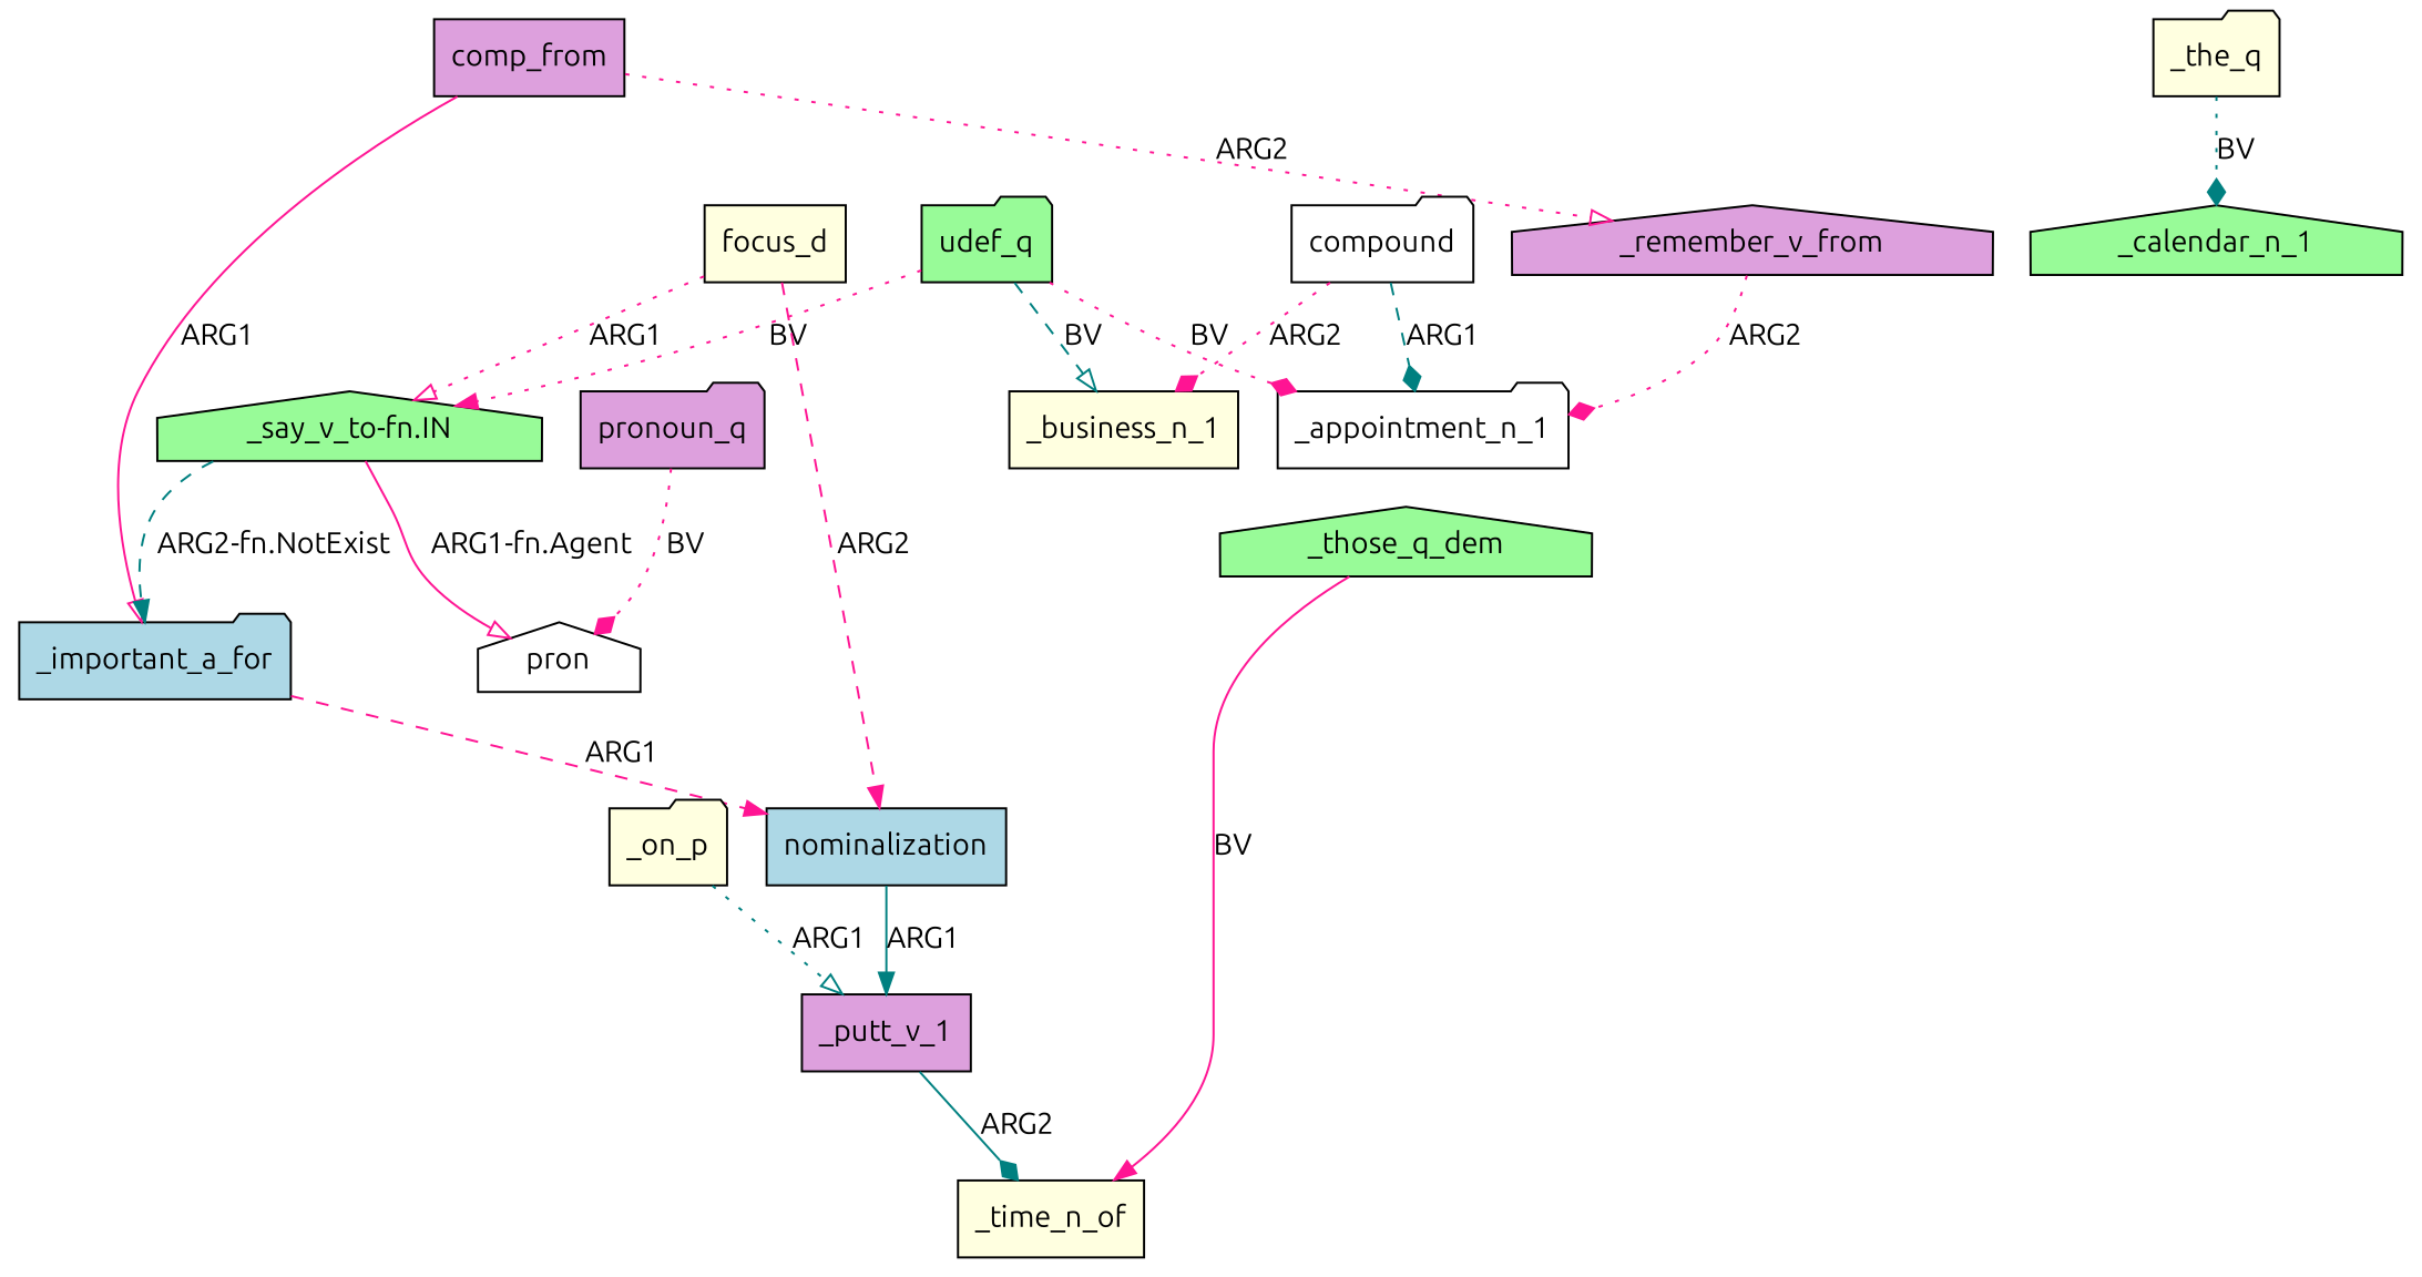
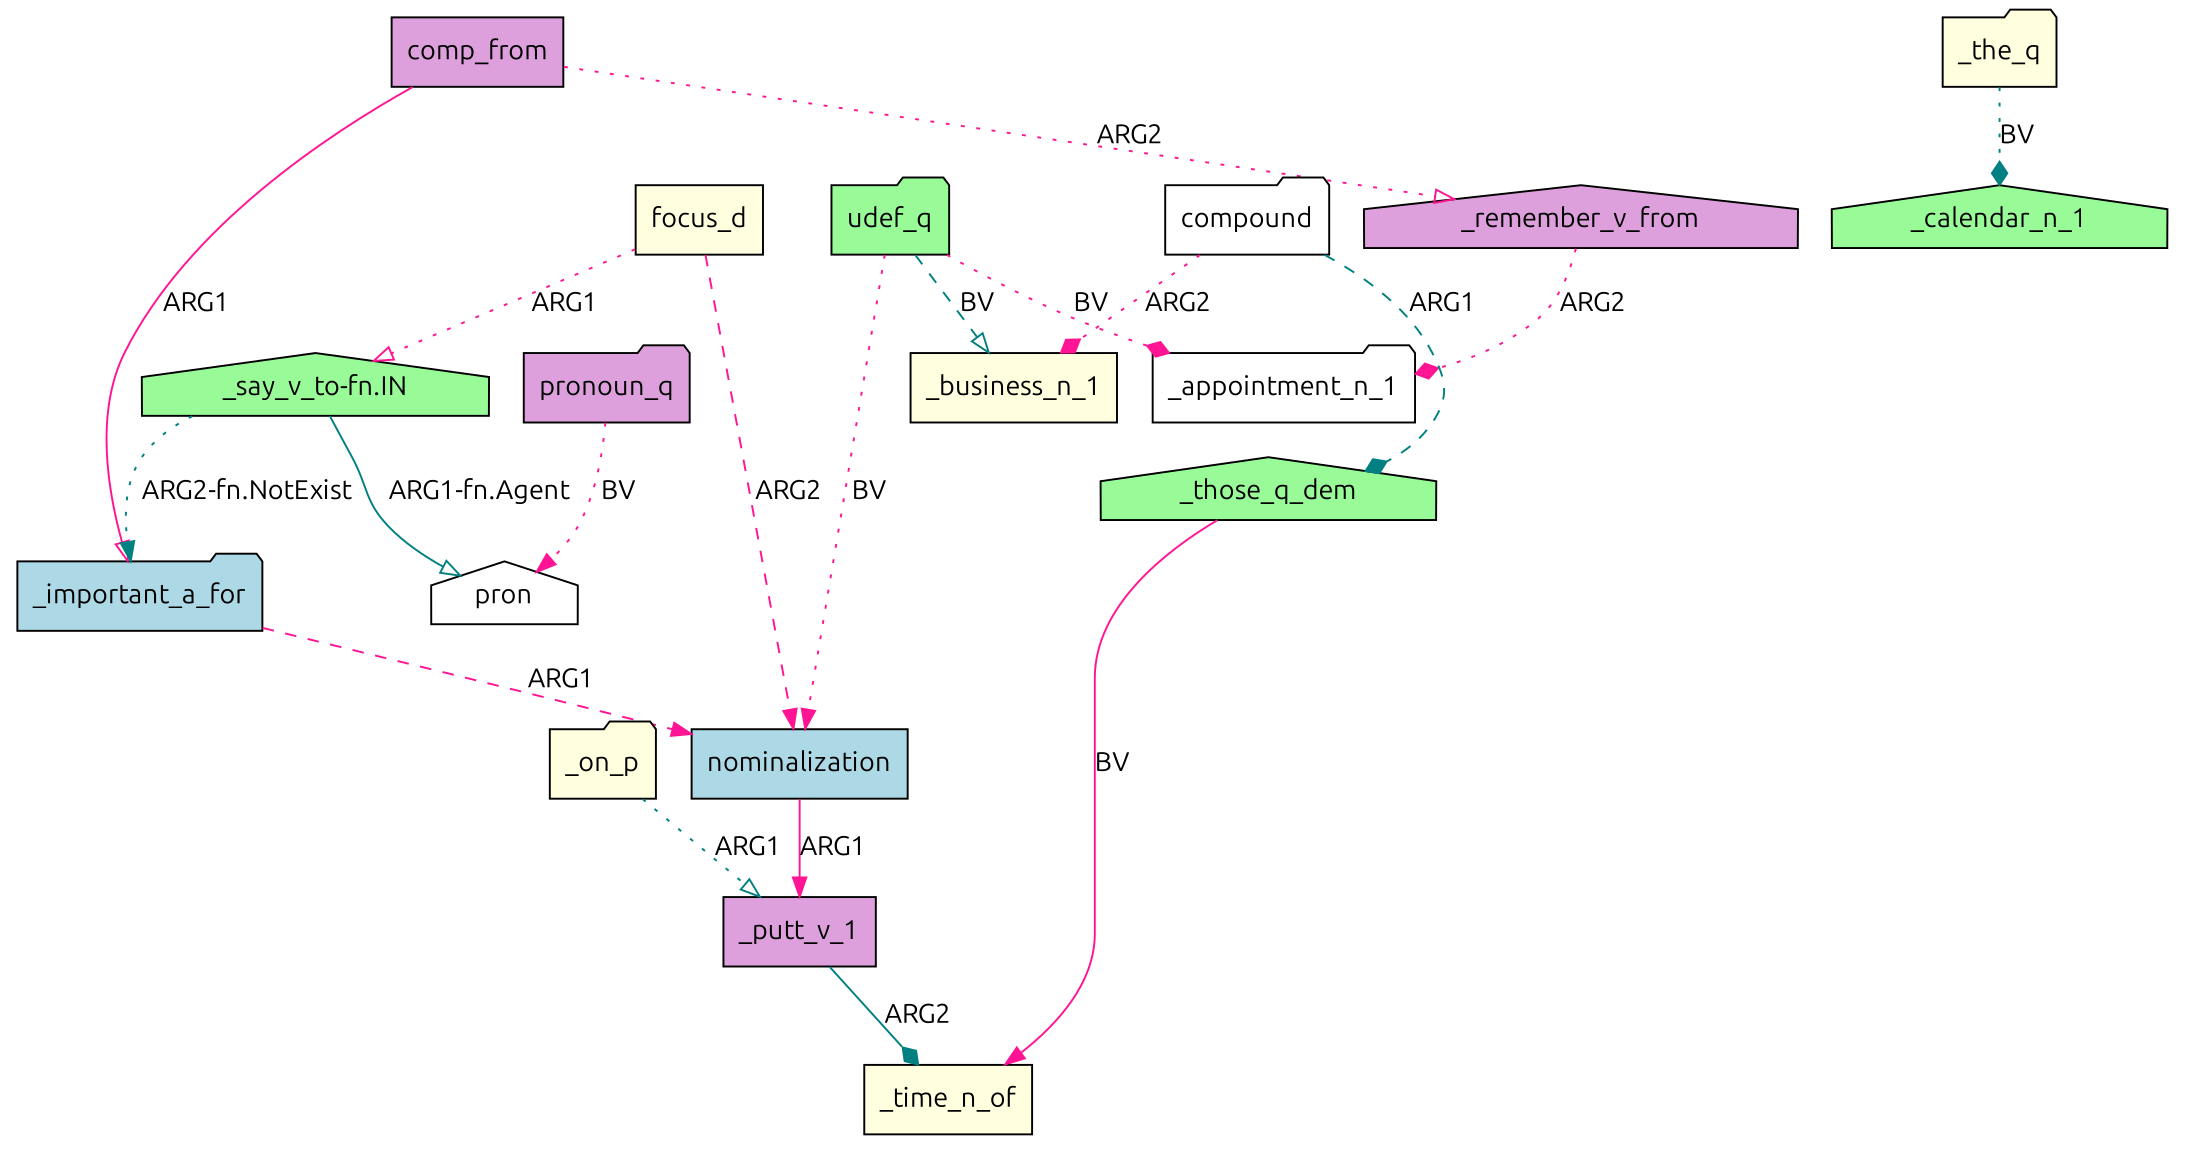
  digraph {
    fontname=Ubuntu
    node [fillcolor=lightyellow fontname=Ubuntu shape=folder style=filled]
    edge [arrowhead=normal color=deeppink fontname=Ubuntu style=dotted]
    n1 [fillcolor=plum label=comp_from shape=box]
    _remember_v_from [fillcolor=plum shape=house]
    _important_a_for [fillcolor=lightblue]
    _appointment_n_1 [fillcolor=white]
    nominalization [fillcolor=lightblue shape=box]
    _putt_v_1 [fillcolor=plum shape=box]
    _on_p
    _time_n_of [shape=box]
    _calendar_n_1 [fillcolor=palegreen shape=house]
    udef_q [fillcolor=palegreen]
    _business_n_1 [shape=box]
    _those_q_dem [fillcolor=palegreen shape=house]
    focus_d [shape=box]
    "_say_v_to-fn.IN" [fillcolor=palegreen shape=house]
    pron [fillcolor=white shape=house]
    compound [fillcolor=white]
    pronoun_q [fillcolor=plum]
    _the_q
    n1 -> _remember_v_from [arrowhead=onormal label=ARG2]
    n1 -> _important_a_for [arrowhead=onormal label=ARG1 style=solid]
    _remember_v_from -> _appointment_n_1 [arrowhead=diamond label=ARG2]
    _important_a_for -> nominalization [label=ARG1 style=dashed]
-   nominalization -> _putt_v_1 [color=teal label=ARG1 style=solid]
+   nominalization -> _putt_v_1 [label=ARG1 style=solid]
    _putt_v_1 -> _time_n_of [arrowhead=diamond color=teal label=ARG2 style=solid]
    _on_p -> _putt_v_1 [arrowhead=onormal color=teal label=ARG1]
    udef_q -> _appointment_n_1 [arrowhead=diamond label=BV]
-   udef_q -> "_say_v_to-fn.IN" [label=BV]
+   udef_q -> nominalization [label=BV]
    udef_q -> _business_n_1 [arrowhead=onormal color=teal label=BV style=dashed]
    _those_q_dem -> _time_n_of [label=BV style=solid]
    focus_d -> nominalization [label=ARG2 style=dashed]
    focus_d -> "_say_v_to-fn.IN" [arrowhead=onormal label=ARG1]
-   "_say_v_to-fn.IN" -> _important_a_for [color=teal label="ARG2-fn.NotExist" style=dashed]
-   "_say_v_to-fn.IN" -> pron [arrowhead=onormal label="ARG1-fn.Agent" style=solid]
-   compound -> _appointment_n_1 [arrowhead=diamond color=teal label=ARG1 style=dashed]
+   "_say_v_to-fn.IN" -> _important_a_for [color=teal label="ARG2-fn.NotExist"]
+   "_say_v_to-fn.IN" -> pron [arrowhead=onormal color=teal label="ARG1-fn.Agent" style=solid]
+   compound -> _those_q_dem [arrowhead=diamond color=teal label=ARG1 style=dashed]
    compound -> _business_n_1 [arrowhead=diamond label=ARG2]
-   pronoun_q -> pron [arrowhead=diamond label=BV]
+   pronoun_q -> pron [label=BV]
    _the_q -> _calendar_n_1 [arrowhead=diamond color=teal label=BV]
  }
